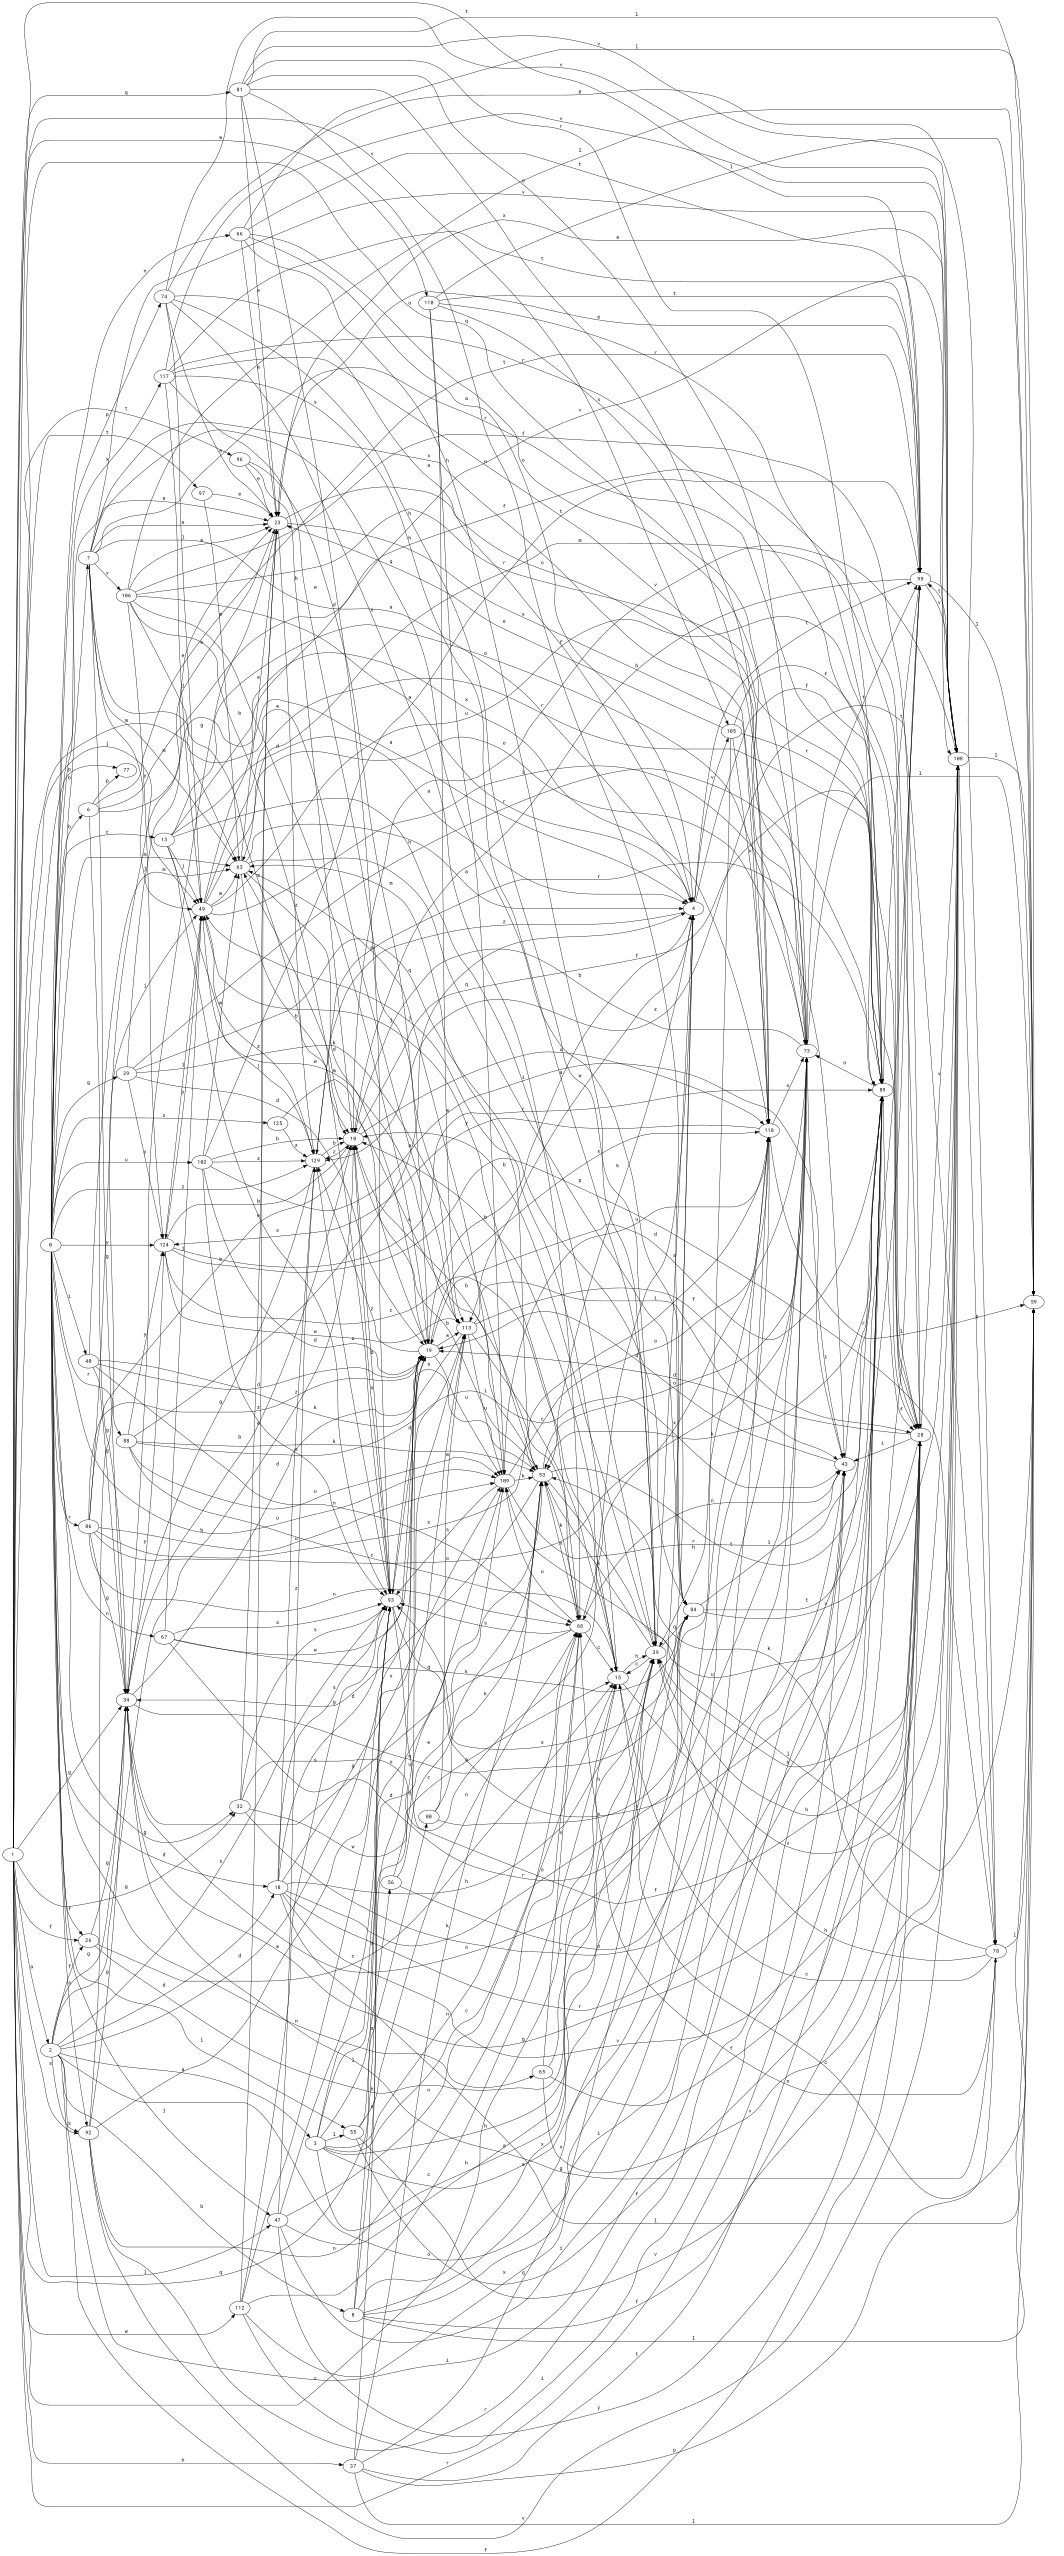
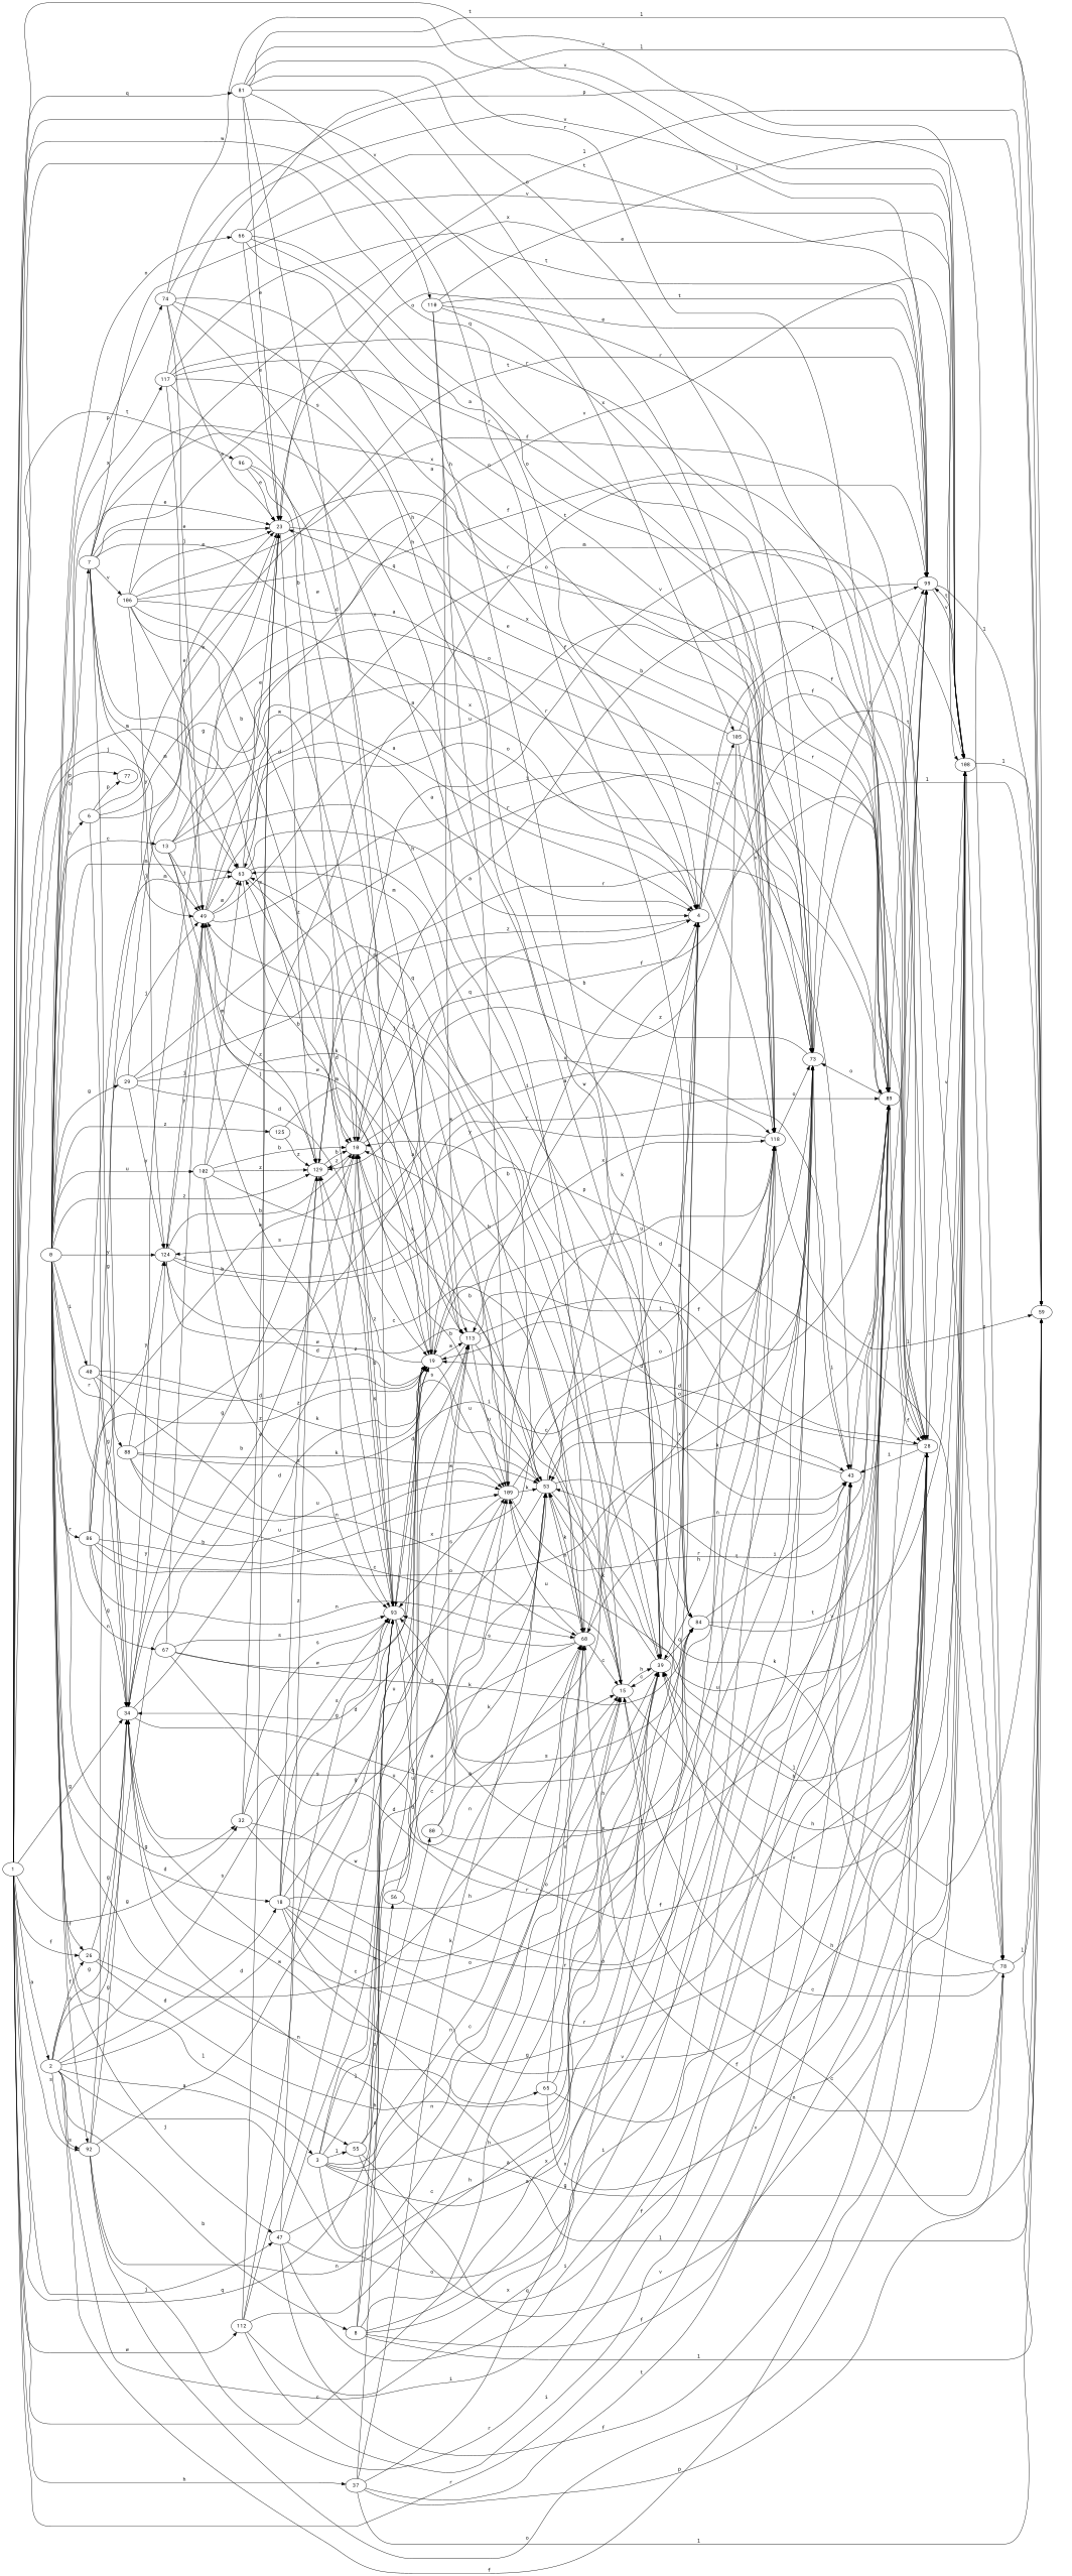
  strict digraph {
    fontname="Roboto Mono"
    rankdir=LR
    node [fontname="Roboto Mono"]
    edge [fontname="Roboto Mono"]
    0
    6
    7
    13
    18
    23
    26
    29
    32
    40
    47
    55
    63
    65
    66
    67
    74
    86
    88
    92
    102
    n22 [label=109]
    117
    124
    125
    129
    34
    77
    99
    28
    4
    49
    89
    118
    113
    84
    106
    108
    73
    93
    39
    19
    59
    15
    53
    68
    43
    10
    78
    1
    2
    37
    80
    81
    96
-   97
    105
    110
    112
    3
    8
    56
    0 -> 6 [label=b]
    0 -> 7 [label=b]
    0 -> 13 [label=c]
    0 -> 18 [label=d]
    0 -> 23 [label=e]
    0 -> 26 [label=f]
    0 -> 29 [label=g]
    0 -> 32 [label=g]
    0 -> 40 [label=i]
    0 -> 47 [label=j]
    0 -> 55 [label=l]
    0 -> 63 [label=m]
    0 -> 65 [label=n]
    0 -> 66 [label=n]
    0 -> 67 [label=n]
    0 -> 74 [label=p]
    0 -> 86 [label=r]
    0 -> 88 [label=r]
    0 -> 92 [label=s]
    0 -> 102 [label=u]
    0 -> n22 [label=u]
    0 -> 117 [label=x]
    0 -> 124 [label=y]
    0 -> 125 [label=z]
    0 -> 129 [label=z]
    6 -> 34 [label=g]
    6 -> 77 [label=p]
    6 -> 99 [label=t]
    6 -> 28 [label=f]
    6 -> 4 [label=a]
    7 -> 23 [label=e]
    7 -> 63 [label=m]
    7 -> 34 [label=g]
    7 -> 4 [label=a]
    7 -> 49 [label=j]
    7 -> 89 [label=r]
    7 -> 118 [label=x]
    7 -> 113 [label=w]
    7 -> 84 [label=q]
    7 -> 106 [label=v]
    7 -> 108 [label=v]
    13 -> 4 [label=a]
    13 -> 49 [label=j]
    13 -> 118 [label=x]
    13 -> 113 [label=w]
    13 -> 73 [label=o]
    13 -> 93 [label=s]
    13 -> 39 [label=h]
    18 -> n22 [label=u]
    18 -> 129 [label=z]
    18 -> 89 [label=r]
    18 -> 108 [label=v]
    18 -> 73 [label=o]
    18 -> 93 [label=s]
    18 -> 39 [label=h]
    18 -> 19 [label=d]
    18 -> 59 [label=l]
    23 -> 129 [label=z]
    23 -> 34 [label=g]
    23 -> 118 [label=x]
    23 -> 73 [label=o]
    26 -> 34 [label=g]
    26 -> 39 [label=h]
    26 -> 15 [label=c]
    29 -> 23 [label=e]
    29 -> 124 [label=y]
    29 -> 89 [label=r]
    29 -> 84 [label=q]
    29 -> 19 [label=d]
    29 -> 53 [label=k]
    32 -> 23 [label=e]
    32 -> 4 [label=a]
    32 -> 89 [label=r]
    32 -> 93 [label=s]
    32 -> 15 [label=c]
    40 -> 63 [label=m]
    40 -> 34 [label=g]
    40 -> 19 [label=d]
    40 -> 53 [label=k]
    40 -> 68 [label=n]
    47 -> n22 [label=u]
    47 -> 129 [label=z]
    47 -> 28 [label=f]
    47 -> 39 [label=h]
    47 -> 68 [label=n]
    47 -> 43 [label=i]
    55 -> 28 [label=f]
    55 -> 108 [label=v]
    55 -> 93 [label=s]
    55 -> 68 [label=n]
    63 -> 23 [label=e]
    63 -> 4 [label=a]
    63 -> 84 [label=q]
    63 -> 19 [label=d]
    63 -> 10 [label=b]
    65 -> 28 [label=f]
    65 -> 108 [label=v]
    65 -> 39 [label=h]
    65 -> 68 [label=n]
    66 -> 23 [label=e]
    66 -> 99 [label=t]
    66 -> 4 [label=a]
    66 -> 73 [label=o]
    66 -> 39 [label=h]
    66 -> 59 [label=l]
    67 -> 49 [label=j]
    67 -> 89 [label=r]
    67 -> 113 [label=w]
    67 -> 84 [label=q]
    67 -> 93 [label=s]
    74 -> 23 [label=e]
    74 -> 4 [label=a]
    74 -> 49 [label=j]
    74 -> 108 [label=v]
    74 -> 39 [label=h]
    74 -> 68 [label=n]
    74 -> 78 [label=p]
    86 -> 23 [label=e]
    86 -> n22 [label=u]
    86 -> 34 [label=g]
    86 -> 118 [label=x]
    86 -> 73 [label=o]
    86 -> 19 [label=z]
    86 -> 68 [label=n]
    86 -> 10 [label=b]
    88 -> n22 [label=u]
    88 -> 124 [label=y]
    88 -> 4 [label=a]
    88 -> 15 [label=c]
    88 -> 53 [label=k]
    88 -> 43 [label=i]
    92 -> 34 [label=g]
    92 -> 49 [label=j]
    92 -> 89 [label=r]
    92 -> 113 [label=w]
-   92 -> 108 [label=v]
+   92 -> 108 [label=o]
    92 -> 68 [label=n]
    102 -> 63 [label=m]
    102 -> 129 [label=z]
    102 -> 99 [label=t]
    102 -> 93 [label=s]
    102 -> 19 [label=d]
    102 -> 43 [label=i]
    102 -> 10 [label=b]
    n22 -> 63 [label=m]
    n22 -> 89 [label=r]
    n22 -> 73 [label=o]
    n22 -> 93 [label=s]
    n22 -> 53 [label=k]
    117 -> 99 [label=t]
    117 -> 49 [label=j]
    117 -> 89 [label=r]
    117 -> 113 [label=w]
    117 -> 108 [label=v]
    117 -> 73 [label=o]
    117 -> 39 [label=h]
    124 -> 49 [label=j]
    124 -> 89 [label=r]
    124 -> 113 [label=w]
    124 -> 15 [label=c]
    124 -> 10 [label=b]
    124 -> 78 [label=p]
    125 -> 129 [label=z]
    125 -> 53 [label=k]
    129 -> 34 [label=g]
    129 -> 49 [label=j]
    129 -> 89 [label=r]
    129 -> 10 [label=b]
    34 -> 124 [label=y]
    34 -> 84 [label=q]
    34 -> 73 [label=o]
    34 -> 19 [label=d]
    34 -> 10 [label=b]
    99 -> 23 [label=e]
    99 -> 108 [label=v]
    99 -> 59 [label=l]
    99 -> 10 [label=b]
    28 -> 63 [label=m]
    28 -> n22 [label=u]
    28 -> 34 [label=g]
    28 -> 108 [label=v]
    28 -> 39 [label=h]
    28 -> 19 [label=d]
    28 -> 43 [label=i]
    4 -> 129 [label=z]
    4 -> 99 [label=t]
    4 -> 28 [label=f]
    4 -> 113 [label=w]
    4 -> 53 [label=k]
    4 -> 105 [label=v]
    49 -> 63 [label=m]
    49 -> 124 [label=y]
    49 -> 129 [label=z]
    49 -> 28 [label=f]
    49 -> 89 [label=r]
    49 -> 108 [label=v]
    49 -> 73 [label=o]
    49 -> 43 [label=i]
    89 -> 99 [label=t]
    89 -> 28 [label=f]
    89 -> 73 [label=o]
    89 -> 19 [label=d]
    89 -> 53 [label=k]
    118 -> n22 [label=u]
    118 -> 124 [label=y]
    118 -> 73 [label=o]
    118 -> 59 [label=l]
    113 -> n22 [label=u]
    113 -> 28 [label=f]
    113 -> 93 [label=s]
    113 -> 15 [label=c]
    113 -> 43 [label=i]
    84 -> 99 [label=t]
    84 -> 108 [label=v]
    84 -> 93 [label=s]
    84 -> 43 [label=i]
    106 -> 23 [label=e]
    106 -> 124 [label=y]
    106 -> 28 [label=f]
    106 -> 4 [label=a]
    106 -> 89 [label=r]
    106 -> 93 [label=s]
    106 -> 19 [label=d]
    106 -> 59 [label=l]
    106 -> 10 [label=b]
    108 -> 23 [label=e]
    108 -> 99 [label=t]
    108 -> 39 [label=h]
    108 -> 59 [label=l]
    108 -> 78 [label=p]
    73 -> 99 [label=t]
    73 -> 59 [label=l]
    73 -> 43 [label=i]
    73 -> 10 [label=b]
    93 -> 129 [label=z]
    93 -> 28 [label=f]
    93 -> 89 [label=r]
    93 -> 19 [label=d]
    93 -> 10 [label=b]
    39 -> 4 [label=a]
    39 -> 84 [label=q]
    39 -> 15 [label=c]
    39 -> 53 [label=k]
    39 -> 10 [label=b]
    19 -> 63 [label=m]
    19 -> n22 [label=u]
    19 -> 129 [label=z]
    19 -> 4 [label=a]
    19 -> 118 [label=x]
    19 -> 113 [label=w]
    59 -> 15 [label=c]
    15 -> 49 [label=j]
    15 -> 108 [label=v]
    15 -> 39 [label=h]
    15 -> 10 [label=b]
    53 -> 63 [label=m]
    53 -> 34 [label=g]
    53 -> 99 [label=t]
    53 -> 73 [label=o]
    53 -> 59 [label=l]
    53 -> 68 [label=n]
    53 -> 10 [label=b]
    68 -> n22 [label=u]
    68 -> 34 [label=g]
    68 -> 49 [label=j]
    68 -> 118 [label=x]
    68 -> 93 [label=s]
    68 -> 15 [label=c]
    68 -> 53 [label=k]
    68 -> 10 [label=b]
    43 -> 89 [label=r]
    43 -> 19 [label=d]
    43 -> 68 [label=n]
    10 -> 129 [label=z]
    10 -> 28 [label=f]
    10 -> 118 [label=x]
    10 -> 108 [label=v]
    10 -> 93 [label=s]
    78 -> 129 [label=z]
    78 -> 34 [label=g]
    78 -> 39 [label=h]
    78 -> 59 [label=l]
    78 -> 15 [label=c]
    78 -> 53 [label=k]
    78 -> 68 [label=n]
    1 -> 26 [label=f]
    1 -> 32 [label=g]
    1 -> 47 [label=j]
    1 -> 63 [label=m]
    1 -> 92 [label=s]
    1 -> 34 [label=g]
    1 -> 77 [label=p]
    1 -> 99 [label=t]
    1 -> 49 [label=j]
    1 -> 89 [label=r]
    1 -> 73 [label=o]
    1 -> 15 [label=c]
    1 -> 2 [label=a]
    1 -> 37 [label=h]
    1 -> 80 [label=q]
    1 -> 81 [label=q]
    1 -> 96 [label=t]
-   1 -> 97 [label=t]
    1 -> 105 [label=v]
    1 -> 110 [label=w]
    1 -> 112 [label=w]
    2 -> 18 [label=d]
    2 -> 26 [label=f]
    2 -> 92 [label=s]
    2 -> 34 [label=g]
    2 -> 28 [label=f]
    2 -> 73 [label=o]
    2 -> 93 [label=s]
    2 -> 19 [label=d]
    2 -> 43 [label=i]
    2 -> 10 [label=b]
    2 -> 3 [label=a]
    2 -> 8 [label=b]
    37 -> 99 [label=t]
    37 -> 84 [label=q]
    37 -> 93 [label=s]
    37 -> 59 [label=l]
    37 -> 53 [label=k]
    37 -> 78 [label=p]
    80 -> 118 [label=x]
    80 -> 113 [label=w]
    80 -> 53 [label=k]
    81 -> 23 [label=e]
    81 -> 89 [label=r]
    81 -> 118 [label=x]
    81 -> 84 [label=q]
    81 -> 108 [label=v]
    81 -> 73 [label=o]
    81 -> 93 [label=s]
    81 -> 59 [label=l]
    96 -> 23 [label=e]
    96 -> 19 [label=d]
    96 -> 10 [label=b]
-   97 -> 23 [label=e]
-   97 -> 63 [label=m]
    105 -> 23 [label=e]
    105 -> 28 [label=f]
    105 -> 89 [label=r]
    105 -> 118 [label=x]
    105 -> 39 [label=h]
    110 -> n22 [label=u]
    110 -> 99 [label=t]
    110 -> 89 [label=r]
    110 -> 118 [label=x]
    110 -> 113 [label=w]
    110 -> 59 [label=l]
    112 -> 23 [label=e]
    112 -> 118 [label=x]
    112 -> 113 [label=w]
    112 -> 93 [label=s]
    112 -> 15 [label=c]
    112 -> 43 [label=i]
    3 -> 55 [label=l]
    3 -> n22 [label=u]
    3 -> 4 [label=a]
    3 -> 118 [label=x]
    3 -> 39 [label=h]
    3 -> 15 [label=c]
    3 -> 53 [label=e]
    3 -> 68 [label=n]
    3 -> 56 [label=l]
    8 -> 28 [label=f]
    8 -> 4 [label=a]
    8 -> 118 [label=x]
    8 -> 93 [label=s]
    8 -> 19 [label=d]
    8 -> 59 [label=l]
    8 -> 43 [label=i]
    56 -> 73 [label=o]
    56 -> 19 [label=d]
    56 -> 53 [label=k]
  }
